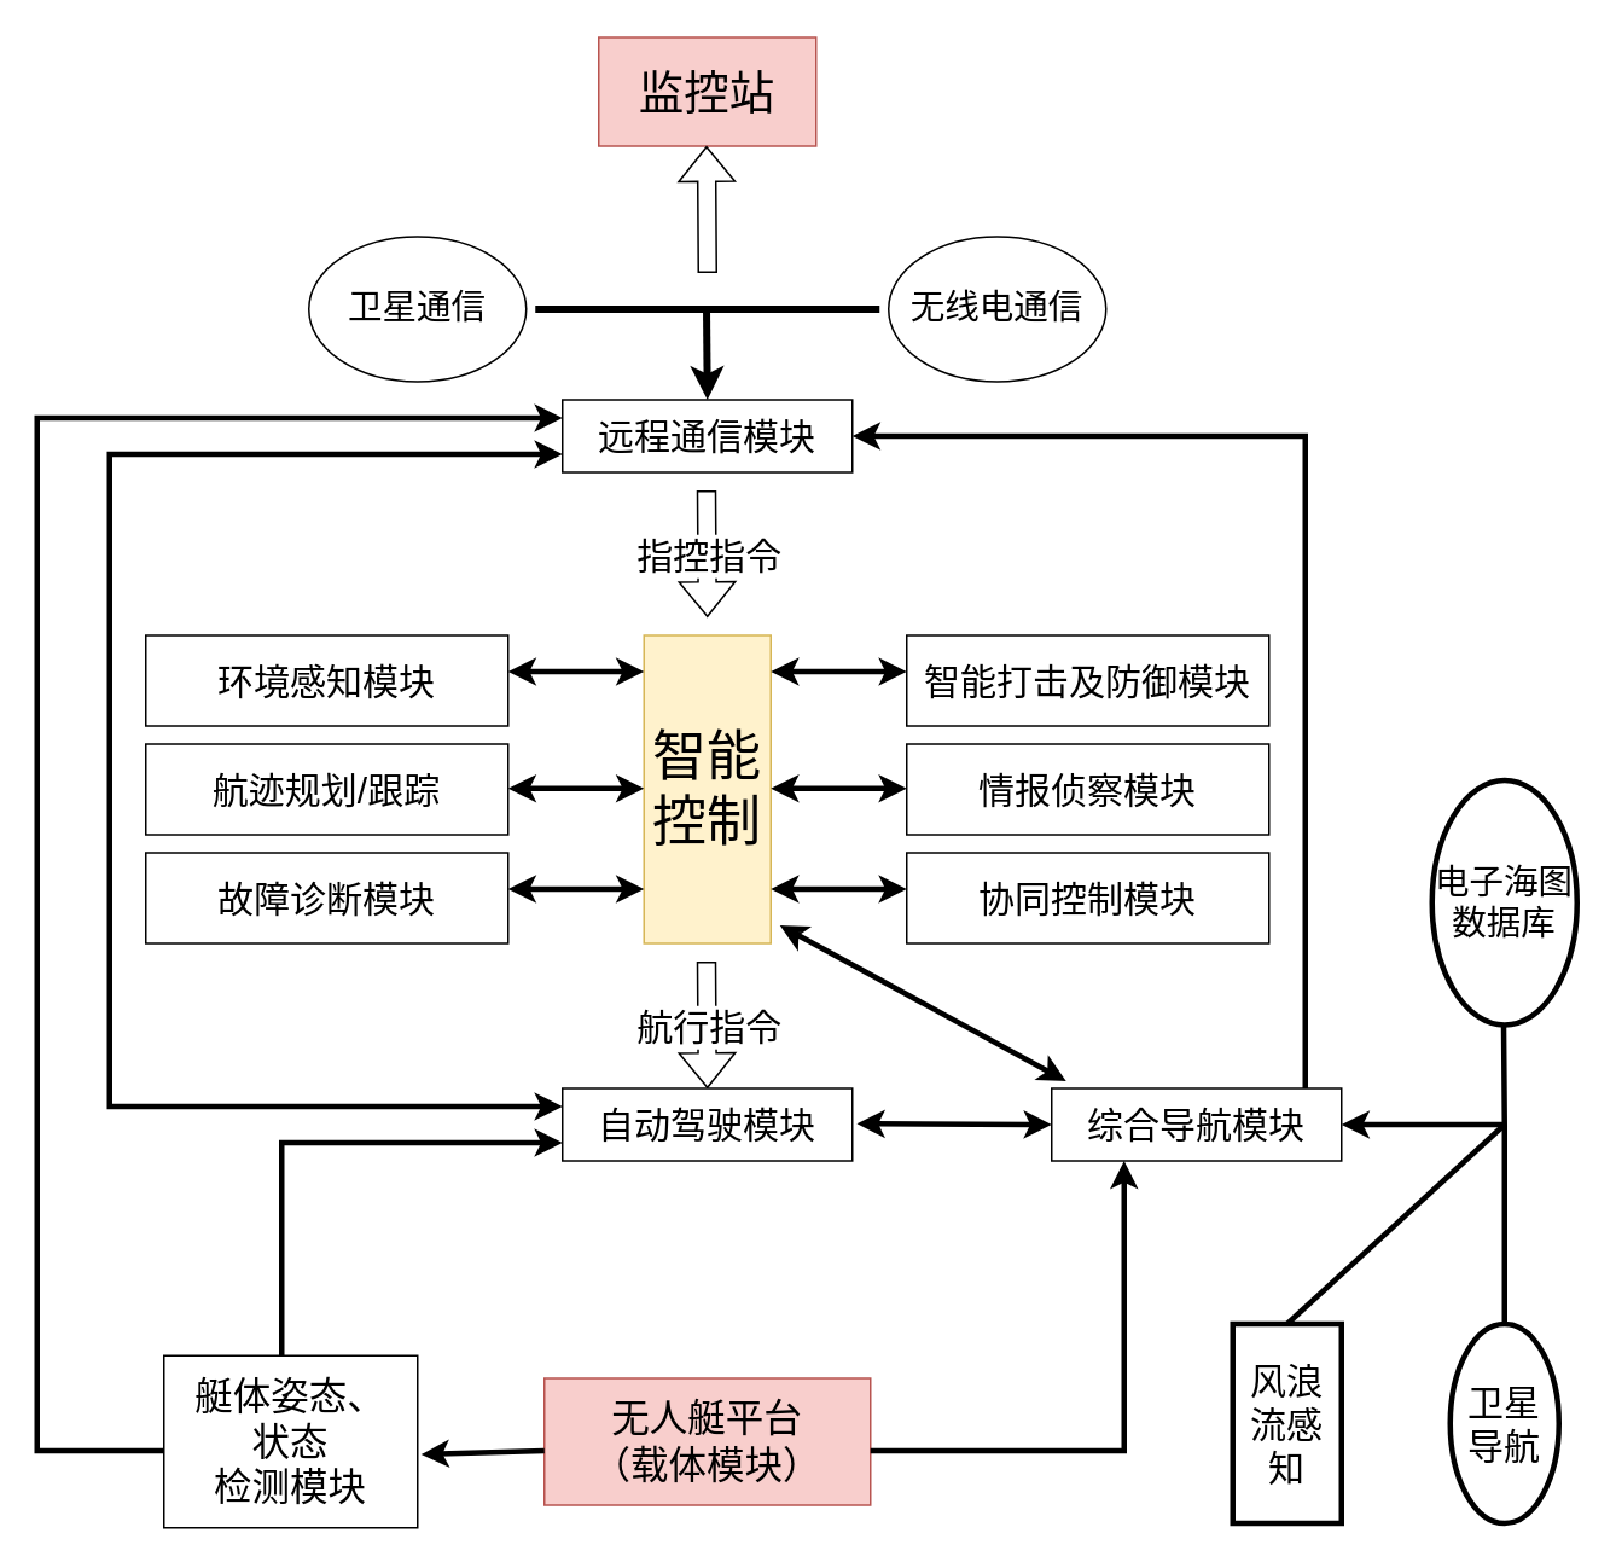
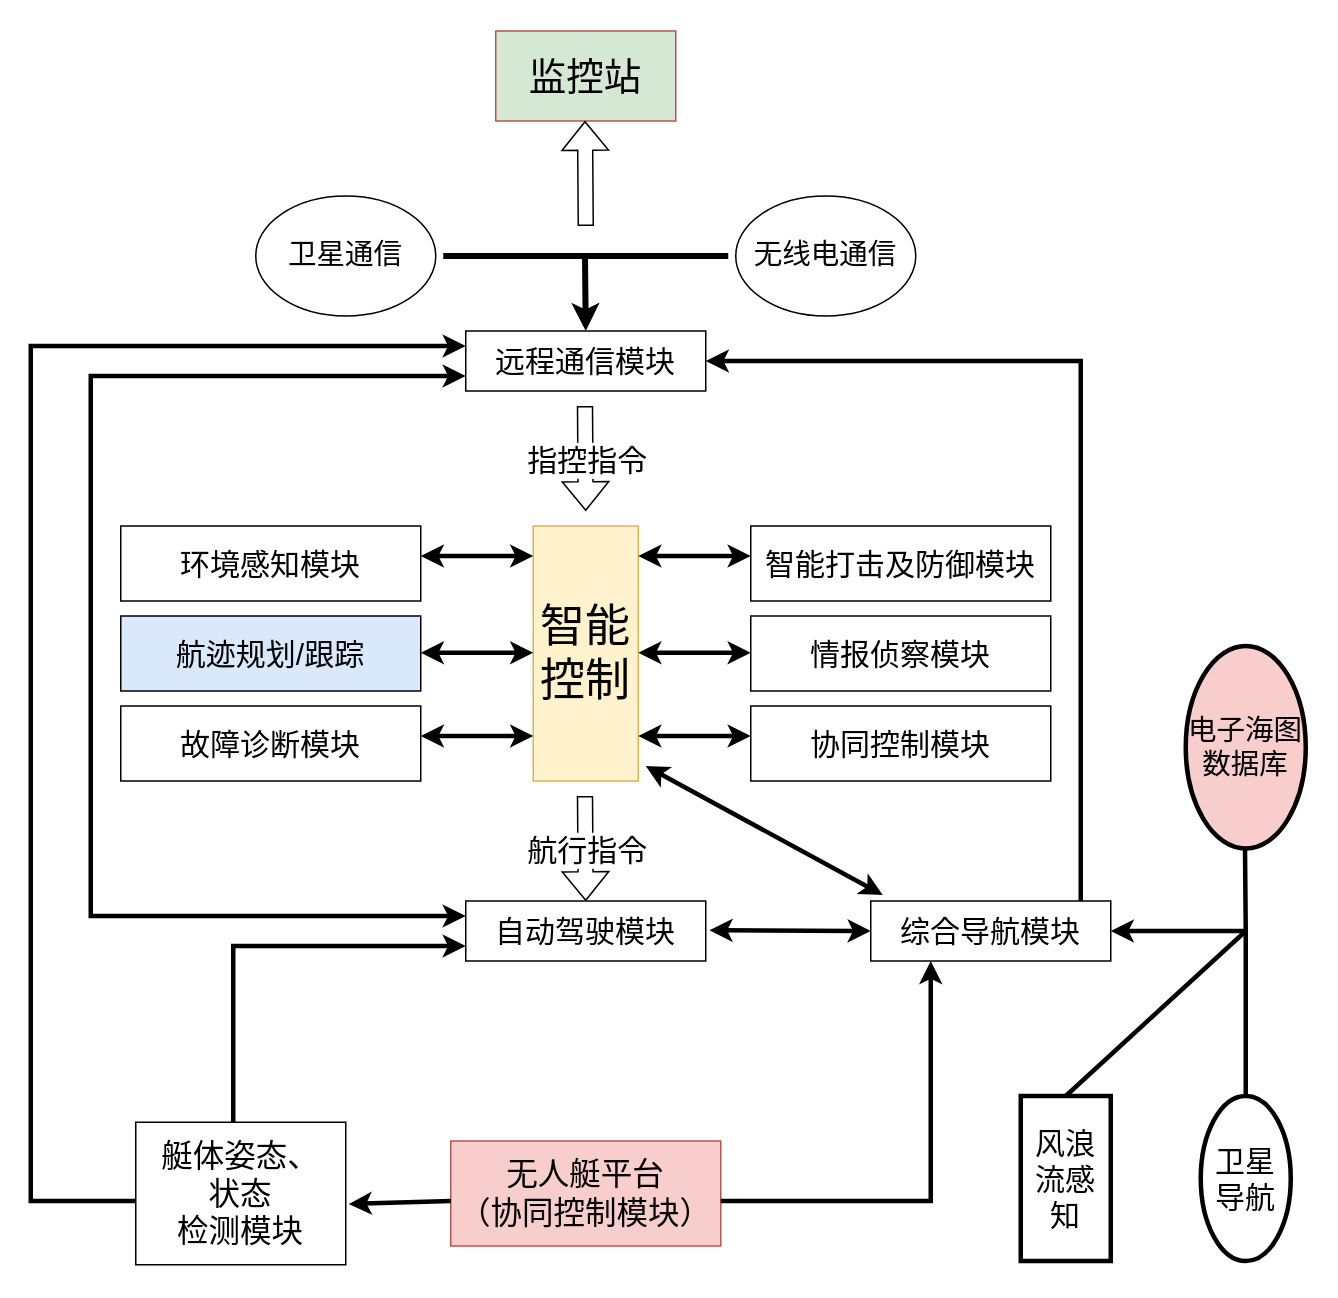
  <mxCell id="0" />
  <mxCell id="1" parent="0" />
- <mxCell id="2" value="&lt;font style=&quot;font-size: 25px;&quot;&gt;监控站&lt;/font&gt;" style="rounded=0;whiteSpace=wrap;html=1;fillColor=#f8cecc;strokeColor=#b85450;" parent="1" vertex="1"><mxGeometry x="330" y="20" width="120" height="60" as="geometry" /></mxCell>
+ <mxCell id="2" value="&lt;font style=&quot;font-size: 25px;&quot;&gt;监控站&lt;/font&gt;" style="rounded=0;whiteSpace=wrap;html=1;fillColor=#d5e8d4;strokeColor=#b85450;" parent="1" vertex="1"><mxGeometry x="330" y="20" width="120" height="60" as="geometry" /></mxCell>
  <mxCell id="3" value="" style="shape=flexArrow;endArrow=classic;html=1;rounded=0;" parent="1" edge="1"><mxGeometry width="50" height="50" relative="1" as="geometry"><mxPoint x="390" y="150" as="sourcePoint" /><mxPoint x="389.5" y="80" as="targetPoint" /></mxGeometry></mxCell>
  <mxCell id="4" value="" style="endArrow=none;html=1;rounded=0;strokeWidth=4;" parent="1" edge="1"><mxGeometry width="50" height="50" relative="1" as="geometry"><mxPoint x="295" y="170" as="sourcePoint" /><mxPoint x="485" y="170" as="targetPoint" /><Array as="points" /></mxGeometry></mxCell>
  <mxCell id="5" value="&lt;font style=&quot;font-size: 19px;&quot;&gt;无线电通信&lt;/font&gt;" style="ellipse;whiteSpace=wrap;html=1;" parent="1" vertex="1"><mxGeometry x="490" y="130" width="120" height="80" as="geometry" /></mxCell>
  <mxCell id="6" value="&lt;font style=&quot;font-size: 19px;&quot;&gt;卫星通信&lt;/font&gt;" style="ellipse;whiteSpace=wrap;html=1;" parent="1" vertex="1"><mxGeometry x="170" y="130" width="120" height="80" as="geometry" /></mxCell>
  <mxCell id="7" value="" style="endArrow=classic;html=1;rounded=0;strokeWidth=4;" parent="1" edge="1"><mxGeometry width="50" height="50" relative="1" as="geometry"><mxPoint x="389.5" y="170" as="sourcePoint" /><mxPoint x="390" y="220" as="targetPoint" /></mxGeometry></mxCell>
  <mxCell id="8" value="&lt;font style=&quot;font-size: 20px;&quot;&gt;远程通信模块&lt;/font&gt;" style="rounded=0;whiteSpace=wrap;html=1;" parent="1" vertex="1"><mxGeometry x="310" y="220" width="160" height="40" as="geometry" /></mxCell>
  <mxCell id="9" value="" style="shape=flexArrow;endArrow=classic;html=1;rounded=0;" parent="1" edge="1"><mxGeometry width="50" height="50" relative="1" as="geometry"><mxPoint x="389.5" y="270" as="sourcePoint" /><mxPoint x="390" y="340" as="targetPoint" /></mxGeometry></mxCell>
  <mxCell id="10" value="Text" style="edgeLabel;html=1;align=center;verticalAlign=middle;resizable=0;points=[];" parent="9" vertex="1" connectable="0"><mxGeometry x="0.025" y="2" relative="1" as="geometry"><mxPoint as="offset" /></mxGeometry></mxCell>
  <mxCell id="11" value="&lt;font style=&quot;font-size: 20px;&quot;&gt;指控指令&lt;/font&gt;" style="edgeLabel;html=1;align=center;verticalAlign=middle;resizable=0;points=[];" parent="9" vertex="1" connectable="0"><mxGeometry x="0.025" y="1" relative="1" as="geometry"><mxPoint as="offset" /></mxGeometry></mxCell>
  <mxCell id="12" value="&lt;font style=&quot;font-size: 30px;&quot;&gt;智能控制&lt;/font&gt;" style="rounded=0;whiteSpace=wrap;html=1;fillColor=#fff2cc;strokeColor=#d6b656;" parent="1" vertex="1"><mxGeometry x="355" y="350" width="70" height="170" as="geometry" /></mxCell>
  <mxCell id="13" value="" style="endArrow=classic;startArrow=classic;html=1;rounded=0;strokeWidth=3;" parent="1" edge="1"><mxGeometry width="50" height="50" relative="1" as="geometry"><mxPoint x="425" y="370" as="sourcePoint" /><mxPoint x="500" y="370" as="targetPoint" /></mxGeometry></mxCell>
  <mxCell id="14" value="" style="endArrow=classic;startArrow=classic;html=1;rounded=0;strokeWidth=3;" parent="1" edge="1"><mxGeometry width="50" height="50" relative="1" as="geometry"><mxPoint x="425" y="434.5" as="sourcePoint" /><mxPoint x="500" y="434.5" as="targetPoint" /></mxGeometry></mxCell>
  <mxCell id="15" value="" style="endArrow=classic;startArrow=classic;html=1;rounded=0;strokeWidth=3;" parent="1" edge="1"><mxGeometry width="50" height="50" relative="1" as="geometry"><mxPoint x="425" y="490" as="sourcePoint" /><mxPoint x="500" y="490" as="targetPoint" /></mxGeometry></mxCell>
  <mxCell id="16" value="" style="endArrow=classic;startArrow=classic;html=1;rounded=0;strokeWidth=3;" parent="1" edge="1"><mxGeometry width="50" height="50" relative="1" as="geometry"><mxPoint x="280" y="370" as="sourcePoint" /><mxPoint x="355" y="370" as="targetPoint" /></mxGeometry></mxCell>
  <mxCell id="17" value="" style="endArrow=classic;startArrow=classic;html=1;rounded=0;strokeWidth=3;" parent="1" edge="1"><mxGeometry width="50" height="50" relative="1" as="geometry"><mxPoint x="280" y="434.5" as="sourcePoint" /><mxPoint x="355" y="434.5" as="targetPoint" /></mxGeometry></mxCell>
  <mxCell id="18" value="" style="endArrow=classic;startArrow=classic;html=1;rounded=0;strokeWidth=3;" parent="1" edge="1"><mxGeometry width="50" height="50" relative="1" as="geometry"><mxPoint x="280" y="490" as="sourcePoint" /><mxPoint x="355" y="490" as="targetPoint" /></mxGeometry></mxCell>
  <mxCell id="19" value="&lt;font style=&quot;font-size: 20px;&quot;&gt;智能打击及防御模块&lt;/font&gt;" style="rounded=0;whiteSpace=wrap;html=1;" parent="1" vertex="1"><mxGeometry x="500" y="350" width="200" height="50" as="geometry" /></mxCell>
  <mxCell id="20" value="&lt;font style=&quot;font-size: 20px;&quot;&gt;情报侦察模块&lt;/font&gt;" style="rounded=0;whiteSpace=wrap;html=1;" parent="1" vertex="1"><mxGeometry x="500" y="410" width="200" height="50" as="geometry" /></mxCell>
  <mxCell id="21" value="&lt;font style=&quot;font-size: 20px;&quot;&gt;协同控制模块&lt;/font&gt;" style="rounded=0;whiteSpace=wrap;html=1;" parent="1" vertex="1"><mxGeometry x="500" y="470" width="200" height="50" as="geometry" /></mxCell>
  <mxCell id="22" value="&lt;font style=&quot;font-size: 20px;&quot;&gt;环境感知模块&lt;/font&gt;" style="rounded=0;whiteSpace=wrap;html=1;" parent="1" vertex="1"><mxGeometry x="80" y="350" width="200" height="50" as="geometry" /></mxCell>
- <mxCell id="23" value="&lt;font style=&quot;font-size: 20px;&quot;&gt;航迹规划/跟踪&lt;/font&gt;" style="rounded=0;whiteSpace=wrap;html=1;" parent="1" vertex="1"><mxGeometry x="80" y="410" width="200" height="50" as="geometry" /></mxCell>
+ <mxCell id="23" value="&lt;font style=&quot;font-size: 20px;&quot;&gt;航迹规划/跟踪&lt;/font&gt;" style="rounded=0;whiteSpace=wrap;html=1;fillColor=#dae8fc;" parent="1" vertex="1"><mxGeometry x="80" y="410" width="200" height="50" as="geometry" /></mxCell>
  <mxCell id="24" value="&lt;font style=&quot;font-size: 20px;&quot;&gt;故障诊断模块&lt;/font&gt;" style="rounded=0;whiteSpace=wrap;html=1;" parent="1" vertex="1"><mxGeometry x="80" y="470" width="200" height="50" as="geometry" /></mxCell>
  <mxCell id="25" value="" style="shape=flexArrow;endArrow=classic;html=1;rounded=0;" parent="1" edge="1"><mxGeometry width="50" height="50" relative="1" as="geometry"><mxPoint x="389.5" y="530" as="sourcePoint" /><mxPoint x="390" y="600" as="targetPoint" /></mxGeometry></mxCell>
  <mxCell id="26" value="Text" style="edgeLabel;html=1;align=center;verticalAlign=middle;resizable=0;points=[];" parent="25" vertex="1" connectable="0"><mxGeometry x="0.025" y="2" relative="1" as="geometry"><mxPoint as="offset" /></mxGeometry></mxCell>
  <mxCell id="27" value="&lt;font style=&quot;font-size: 20px;&quot;&gt;航行指令&lt;/font&gt;" style="edgeLabel;html=1;align=center;verticalAlign=middle;resizable=0;points=[];" parent="25" vertex="1" connectable="0"><mxGeometry x="0.025" y="1" relative="1" as="geometry"><mxPoint as="offset" /></mxGeometry></mxCell>
  <mxCell id="28" value="&lt;font style=&quot;font-size: 20px;&quot;&gt;自动驾驶模块&lt;/font&gt;" style="rounded=0;whiteSpace=wrap;html=1;" parent="1" vertex="1"><mxGeometry x="310" y="600" width="160" height="40" as="geometry" /></mxCell>
- <mxCell id="29" value="&lt;font style=&quot;font-size: 21px;&quot;&gt;无人艇平台&lt;br&gt;（载体模块）&lt;/font&gt;" style="rounded=0;whiteSpace=wrap;html=1;fillColor=#f8cecc;strokeColor=#b85450;" parent="1" vertex="1"><mxGeometry x="300" y="760" width="180" height="70" as="geometry" /></mxCell>
+ <mxCell id="29" value="&lt;font style=&quot;font-size: 21px;&quot;&gt;无人艇平台&lt;br&gt;（协同控制模块）&lt;/font&gt;" style="rounded=0;whiteSpace=wrap;html=1;fillColor=#f8cecc;strokeColor=#b85450;" parent="1" vertex="1"><mxGeometry x="300" y="760" width="180" height="70" as="geometry" /></mxCell>
  <mxCell id="30" value="&lt;font style=&quot;font-size: 20px;&quot;&gt;综合导航模块&lt;/font&gt;" style="rounded=0;whiteSpace=wrap;html=1;" parent="1" vertex="1"><mxGeometry x="580" y="600" width="160" height="40" as="geometry" /></mxCell>
  <mxCell id="31" value="" style="endArrow=classic;startArrow=classic;html=1;rounded=0;entryX=0;entryY=0.5;entryDx=0;entryDy=0;strokeWidth=3;" parent="1" target="30" edge="1"><mxGeometry width="50" height="50" relative="1" as="geometry"><mxPoint x="472.5" y="619.5" as="sourcePoint" /><mxPoint x="562.5" y="619.5" as="targetPoint" /></mxGeometry></mxCell>
  <mxCell id="32" value="" style="endArrow=classic;startArrow=classic;html=1;rounded=0;entryX=0.05;entryY=-0.1;entryDx=0;entryDy=0;entryPerimeter=0;strokeWidth=3;" parent="1" target="30" edge="1"><mxGeometry width="50" height="50" relative="1" as="geometry"><mxPoint x="430" y="510" as="sourcePoint" /><mxPoint x="500" y="580" as="targetPoint" /></mxGeometry></mxCell>
  <mxCell id="33" value="" style="endArrow=classic;html=1;rounded=0;strokeWidth=3;entryX=1;entryY=0.5;entryDx=0;entryDy=0;entryPerimeter=0;" parent="1" target="8" edge="1"><mxGeometry width="50" height="50" relative="1" as="geometry"><mxPoint x="720" y="600" as="sourcePoint" /><mxPoint x="480" y="240" as="targetPoint" /><Array as="points"><mxPoint x="720" y="240" /></Array></mxGeometry></mxCell>
- <mxCell id="34" value="&lt;font style=&quot;font-size: 19px;&quot;&gt;电子海图数据库&lt;/font&gt;" style="ellipse;whiteSpace=wrap;html=1;strokeWidth=3;" parent="1" vertex="1"><mxGeometry x="790" y="430" width="80" height="135" as="geometry" /></mxCell>
+ <mxCell id="34" value="&lt;font style=&quot;font-size: 19px;&quot;&gt;电子海图数据库&lt;/font&gt;" style="ellipse;whiteSpace=wrap;html=1;strokeWidth=3;fillColor=#f8cecc;" parent="1" vertex="1"><mxGeometry x="790" y="430" width="80" height="135" as="geometry" /></mxCell>
  <mxCell id="35" value="" style="endArrow=classic;html=1;rounded=0;strokeWidth=3;entryX=1;entryY=0.5;entryDx=0;entryDy=0;" parent="1" target="30" edge="1"><mxGeometry width="50" height="50" relative="1" as="geometry"><mxPoint x="829.5" y="565" as="sourcePoint" /><mxPoint x="829.5" y="725" as="targetPoint" /><Array as="points"><mxPoint x="830" y="620" /></Array></mxGeometry></mxCell>
  <mxCell id="36" value="" style="endArrow=none;html=1;rounded=0;strokeWidth=3;" parent="1" edge="1"><mxGeometry width="50" height="50" relative="1" as="geometry"><mxPoint x="830" y="730" as="sourcePoint" /><mxPoint x="830" y="620" as="targetPoint" /></mxGeometry></mxCell>
  <mxCell id="37" value="&lt;font style=&quot;font-size: 20px;&quot;&gt;卫星导航&lt;/font&gt;" style="ellipse;whiteSpace=wrap;html=1;strokeWidth=3;" parent="1" vertex="1"><mxGeometry x="800" y="730" width="60" height="110" as="geometry" /></mxCell>
  <mxCell id="38" value="&lt;span style=&quot;font-size: 20px;&quot;&gt;风浪流感知&lt;/span&gt;" style="whiteSpace=wrap;html=1;strokeWidth=3;rounded=0;" parent="1" vertex="1"><mxGeometry x="680" y="730" width="60" height="110" as="geometry" /></mxCell>
  <mxCell id="39" value="" style="endArrow=none;html=1;rounded=0;exitX=0.5;exitY=0;exitDx=0;exitDy=0;strokeWidth=3;" parent="1" source="38" edge="1"><mxGeometry width="50" height="50" relative="1" as="geometry"><mxPoint x="780" y="670" as="sourcePoint" /><mxPoint x="830" y="620" as="targetPoint" /></mxGeometry></mxCell>
  <mxCell id="40" value="" style="endArrow=classic;html=1;rounded=0;entryX=0.25;entryY=1;entryDx=0;entryDy=0;strokeWidth=3;" parent="1" target="30" edge="1"><mxGeometry width="50" height="50" relative="1" as="geometry"><mxPoint x="480" y="800" as="sourcePoint" /><mxPoint x="620" y="800" as="targetPoint" /><Array as="points"><mxPoint x="620" y="800" /></Array></mxGeometry></mxCell>
  <mxCell id="41" value="&lt;font style=&quot;font-size: 21px;&quot;&gt;艇体姿态、&lt;br&gt;状态&lt;br&gt;检测模块&lt;/font&gt;" style="rounded=0;whiteSpace=wrap;html=1;" parent="1" vertex="1"><mxGeometry x="90" y="747.5" width="140" height="95" as="geometry" /></mxCell>
  <mxCell id="42" value="" style="endArrow=classic;html=1;rounded=0;entryX=1.014;entryY=0.574;entryDx=0;entryDy=0;entryPerimeter=0;strokeWidth=3;" parent="1" target="41" edge="1"><mxGeometry width="50" height="50" relative="1" as="geometry"><mxPoint x="300" y="800" as="sourcePoint" /><mxPoint x="240" y="800" as="targetPoint" /></mxGeometry></mxCell>
  <mxCell id="43" value="" style="endArrow=classic;html=1;rounded=0;entryX=0;entryY=0.75;entryDx=0;entryDy=0;strokeWidth=3;" parent="1" target="28" edge="1"><mxGeometry width="50" height="50" relative="1" as="geometry"><mxPoint x="155" y="747.5" as="sourcePoint" /><mxPoint x="155" y="560" as="targetPoint" /><Array as="points"><mxPoint x="155" y="630" /></Array></mxGeometry></mxCell>
  <mxCell id="44" value="" style="endArrow=classic;startArrow=classic;html=1;rounded=0;exitX=0;exitY=0.75;exitDx=0;exitDy=0;strokeWidth=3;" parent="1" source="8" edge="1"><mxGeometry width="50" height="50" relative="1" as="geometry"><mxPoint x="60" y="250" as="sourcePoint" /><mxPoint x="310" y="610" as="targetPoint" /><Array as="points"><mxPoint x="60" y="250" /><mxPoint x="60" y="610" /></Array></mxGeometry></mxCell>
  <mxCell id="45" value="" style="endArrow=classic;html=1;rounded=0;entryX=0;entryY=0.25;entryDx=0;entryDy=0;strokeWidth=3;" parent="1" target="8" edge="1"><mxGeometry width="50" height="50" relative="1" as="geometry"><mxPoint x="90" y="800" as="sourcePoint" /><mxPoint x="20" y="220" as="targetPoint" /><Array as="points"><mxPoint x="20" y="800" /><mxPoint x="20" y="230" /></Array></mxGeometry></mxCell>
